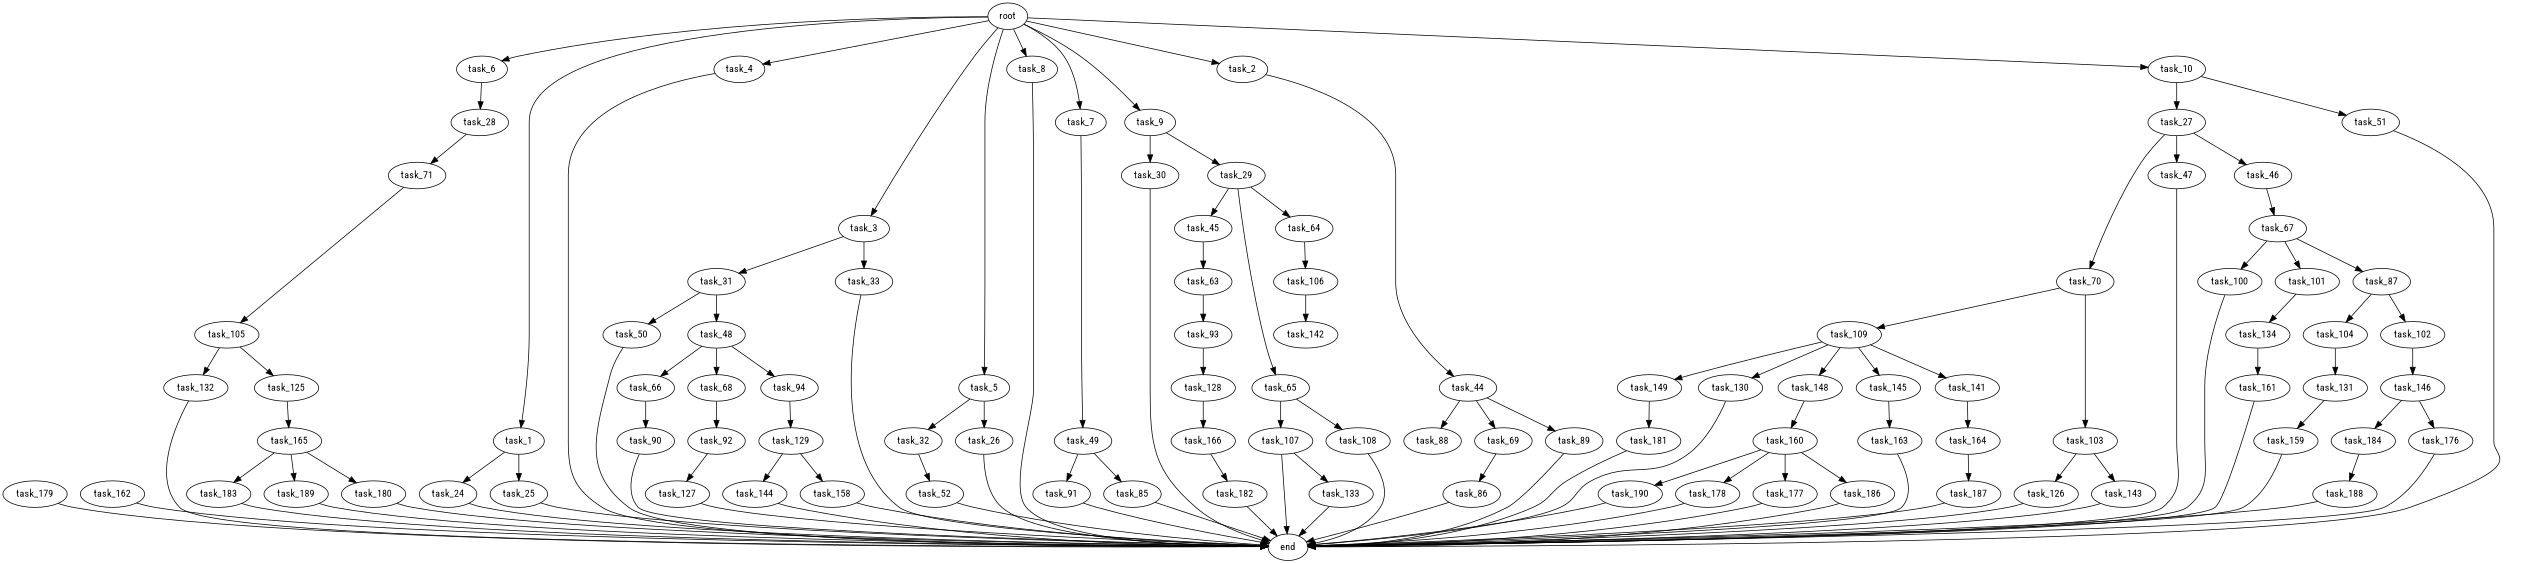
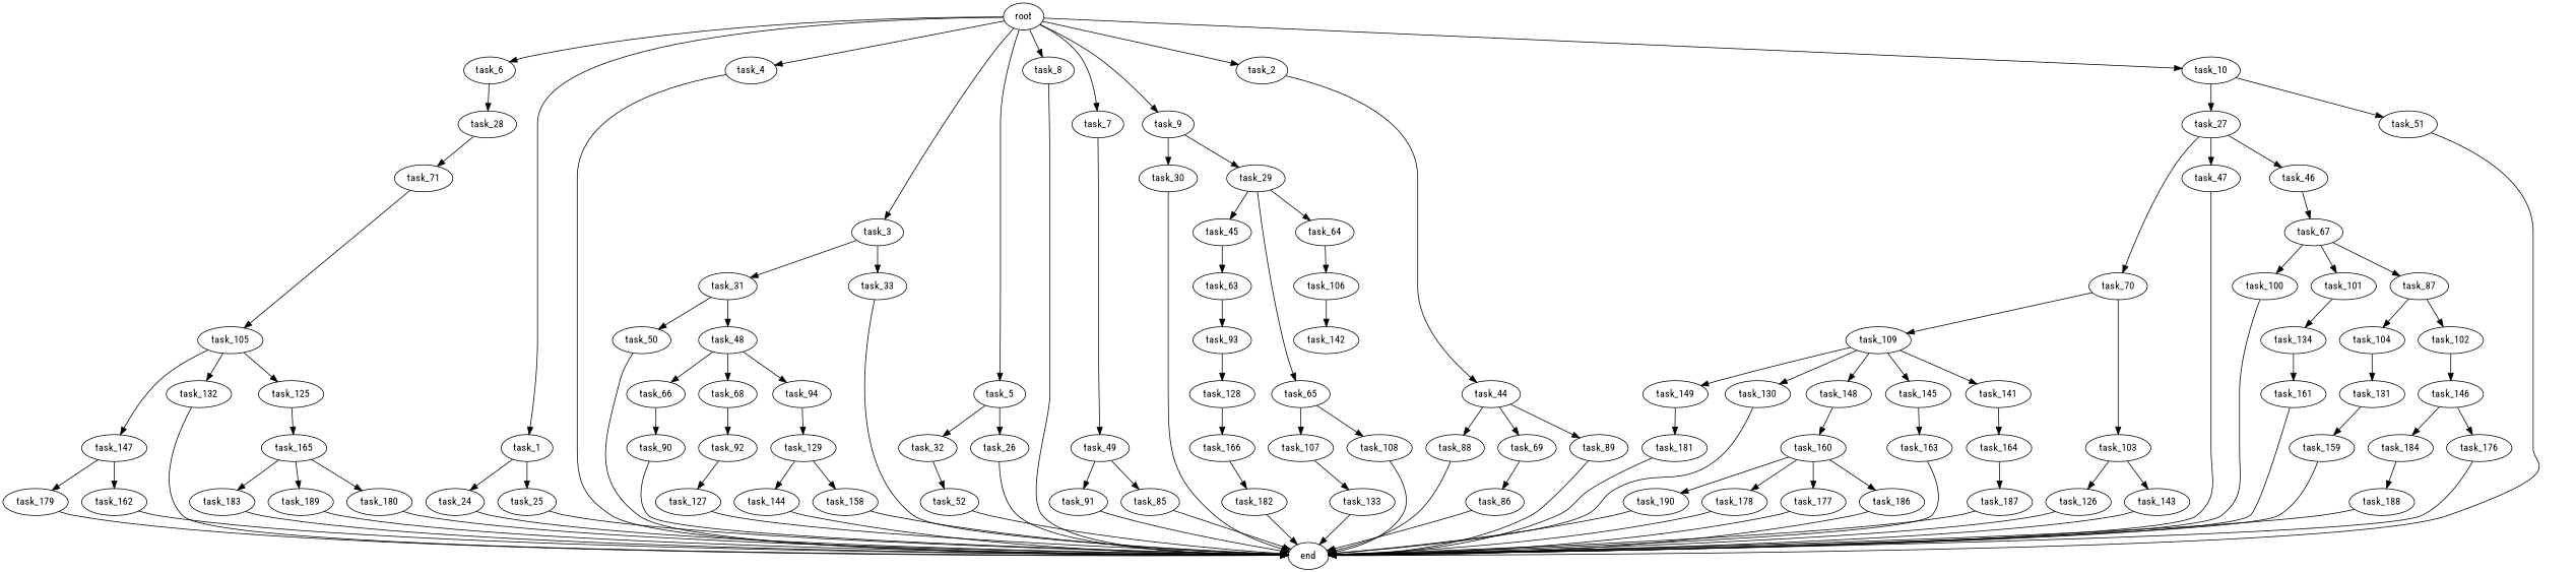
  digraph {
    fontname="Roboto Condensed"
    node [fontname="Roboto Condensed"]
    edge [fontname="Roboto Condensed"]
    task_134
    task_161
    end
    task_6
    task_28
    task_71
    task_91
    task_45
    task_63
    task_93
    task_187
    task_44
    task_88
    task_69
    task_89
    task_86
    task_66
    task_90
    task_1
    task_24
    task_25
    task_159
    task_68
    task_92
    task_127
    task_190
    task_149
    task_181
    task_130
    root
    task_4
    task_3
    task_5
    task_8
    task_7
    task_9
    task_2
    task_10
    task_31
    task_33
    task_32
    task_26
    task_49
    task_30
    task_29
    task_27
    task_51
    task_128
    task_179
    task_144
    task_148
    task_160
    task_178
    task_177
    task_186
    task_50
    task_48
    task_52
+   task_147
    task_162
    task_131
    task_166
    task_85
    task_183
    task_182
    task_184
    task_188
    task_70
    task_47
    task_46
    task_109
    task_103
    task_67
    task_145
    task_141
    task_163
    task_164
    task_133
    task_107
    task_100
    task_189
    task_126
    task_94
    task_129
    task_158
    task_105
    task_65
    task_64
    task_180
    task_101
    task_143
    task_106
    task_142
    task_132
    task_125
    task_165
    task_87
    task_104
    task_102
    task_146
    task_176
    task_108
    task_134 -> task_161
    task_161 -> end
    task_6 -> task_28
    task_28 -> task_71
    task_71 -> task_105
    task_91 -> end
    task_45 -> task_63
    task_63 -> task_93
    task_93 -> task_128
    task_187 -> end
    task_44 -> task_88
    task_44 -> task_69
    task_44 -> task_89
-   task_107 -> end
+   task_88 -> end
    task_69 -> task_86
    task_89 -> end
    task_86 -> end
    task_66 -> task_90
    task_90 -> end
    task_1 -> task_24
    task_1 -> task_25
    task_24 -> end
    task_25 -> end
    task_159 -> end
    task_68 -> task_92
    task_92 -> task_127
    task_127 -> end
    task_190 -> end
    task_149 -> task_181
    task_181 -> end
    task_130 -> end
    root -> task_6
    root -> task_1
    root -> task_4
    root -> task_3
    root -> task_5
    root -> task_8
    root -> task_7
    root -> task_9
    root -> task_2
    root -> task_10
    task_4 -> end
    task_3 -> task_31
    task_3 -> task_33
    task_5 -> task_32
    task_5 -> task_26
    task_8 -> end
    task_7 -> task_49
    task_9 -> task_30
    task_9 -> task_29
    task_2 -> task_44
    task_10 -> task_27
    task_10 -> task_51
    task_31 -> task_50
    task_31 -> task_48
    task_33 -> end
    task_32 -> task_52
    task_26 -> end
    task_49 -> task_91
    task_49 -> task_85
    task_30 -> end
    task_29 -> task_45
    task_29 -> task_65
    task_29 -> task_64
    task_27 -> task_70
    task_27 -> task_47
    task_27 -> task_46
    task_51 -> end
    task_128 -> task_166
    task_179 -> end
    task_144 -> end
    task_148 -> task_160
    task_160 -> task_190
    task_160 -> task_178
    task_160 -> task_177
    task_160 -> task_186
    task_178 -> end
    task_177 -> end
    task_186 -> end
    task_50 -> end
    task_48 -> task_66
    task_48 -> task_68
    task_48 -> task_94
    task_52 -> end
+   task_147 -> task_179
+   task_147 -> task_162
    task_162 -> end
    task_131 -> task_159
    task_166 -> task_182
    task_85 -> end
    task_183 -> end
    task_182 -> end
    task_184 -> task_188
    task_188 -> end
    task_70 -> task_109
    task_70 -> task_103
    task_47 -> end
    task_46 -> task_67
    task_109 -> task_149
    task_109 -> task_130
    task_109 -> task_148
    task_109 -> task_145
    task_109 -> task_141
    task_103 -> task_126
    task_103 -> task_143
    task_67 -> task_100
    task_67 -> task_101
    task_67 -> task_87
    task_145 -> task_163
    task_141 -> task_164
    task_163 -> end
    task_164 -> task_187
    task_133 -> end
    task_107 -> task_133
    task_100 -> end
    task_189 -> end
    task_126 -> end
    task_94 -> task_129
    task_129 -> task_144
    task_129 -> task_158
    task_158 -> end
+   task_105 -> task_147
    task_105 -> task_132
    task_105 -> task_125
    task_65 -> task_107
    task_65 -> task_108
    task_64 -> task_106
    task_180 -> end
    task_101 -> task_134
    task_143 -> end
    task_106 -> task_142
    task_132 -> end
    task_125 -> task_165
    task_165 -> task_183
    task_165 -> task_189
    task_165 -> task_180
    task_87 -> task_104
    task_87 -> task_102
    task_104 -> task_131
    task_102 -> task_146
    task_146 -> task_184
    task_146 -> task_176
    task_176 -> end
    task_108 -> end
  }
